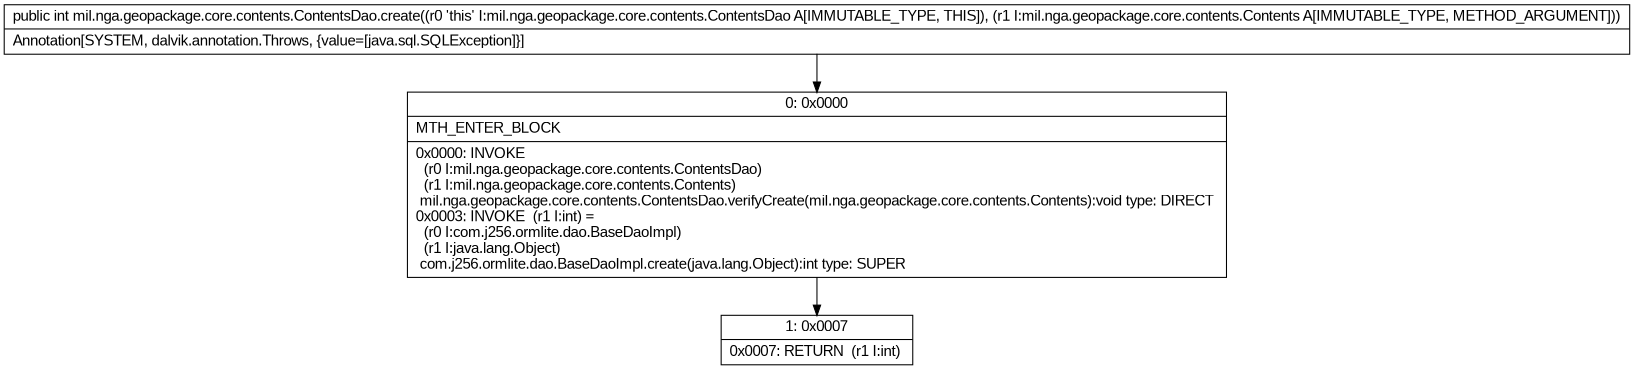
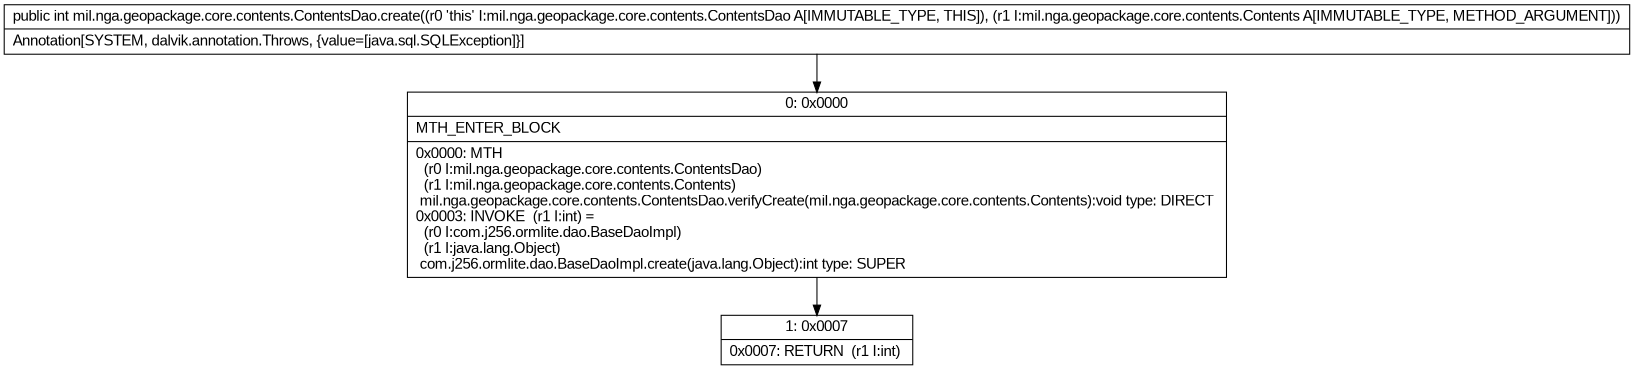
  digraph {
    fontname="Liberation Sans"
    node [shape=record fontname="Liberation Sans"]
    edge [fontname="Liberation Sans"]
-   n1 [label="{0\:\ 0x0000|MTH_ENTER_BLOCK\l|0x0000: INVOKE  \l  (r0 I:mil.nga.geopackage.core.contents.ContentsDao)\l  (r1 I:mil.nga.geopackage.core.contents.Contents)\l mil.nga.geopackage.core.contents.ContentsDao.verifyCreate(mil.nga.geopackage.core.contents.Contents):void type: DIRECT \l0x0003: INVOKE  (r1 I:int) = \l  (r0 I:com.j256.ormlite.dao.BaseDaoImpl)\l  (r1 I:java.lang.Object)\l com.j256.ormlite.dao.BaseDaoImpl.create(java.lang.Object):int type: SUPER \l}"]
+   n1 [label="{0\:\ 0x0000|MTH_ENTER_BLOCK\l|0x0000: MTH  \l  (r0 I:mil.nga.geopackage.core.contents.ContentsDao)\l  (r1 I:mil.nga.geopackage.core.contents.Contents)\l mil.nga.geopackage.core.contents.ContentsDao.verifyCreate(mil.nga.geopackage.core.contents.Contents):void type: DIRECT \l0x0003: INVOKE  (r1 I:int) = \l  (r0 I:com.j256.ormlite.dao.BaseDaoImpl)\l  (r1 I:java.lang.Object)\l com.j256.ormlite.dao.BaseDaoImpl.create(java.lang.Object):int type: SUPER \l}"]
    n2 [label="{1\:\ 0x0007|0x0007: RETURN  (r1 I:int) \l}"]
    n3 [label="{public int mil.nga.geopackage.core.contents.ContentsDao.create((r0 'this' I:mil.nga.geopackage.core.contents.ContentsDao A[IMMUTABLE_TYPE, THIS]), (r1 I:mil.nga.geopackage.core.contents.Contents A[IMMUTABLE_TYPE, METHOD_ARGUMENT]))  | Annotation[SYSTEM, dalvik.annotation.Throws, \{value=[java.sql.SQLException]\}]\l}"]
    n1 -> n2
    n3 -> n1
  }
